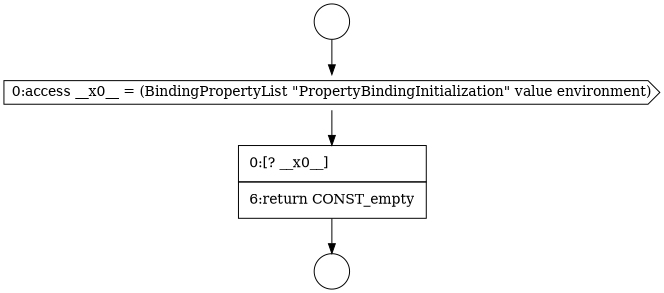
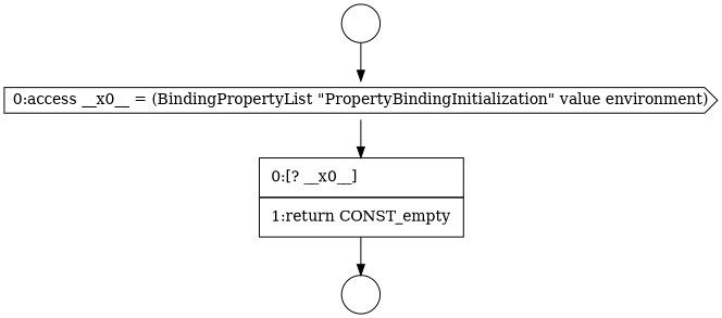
  digraph {
    node [color=black fillcolor=white shape=circle style=filled]
    edge [color=black]
    n1 [label=" "]
    n2 [label=<<font color="black">0:access __x0__ = (BindingPropertyList &quot;PropertyBindingInitialization&quot; value environment)</font>> shape=cds]
-   n3 [label=<<font color="black">     <table border="0" cellborder="1" cellspacing="0" cellpadding="10">       <tr><td align="left">0:[? __x0__]</td></tr>       <tr><td align="left">6:return CONST_empty</td></tr>     </table>   </font>> margin=0 shape=none]
+   n3 [label=<<font color="black">     <table border="0" cellborder="1" cellspacing="0" cellpadding="10">       <tr><td align="left">0:[? __x0__]</td></tr>       <tr><td align="left">1:return CONST_empty</td></tr>     </table>   </font>> margin=0 shape=none]
    n4 [label=" "]
    n1 -> n2
    n2 -> n3
    n3 -> n4
  }
